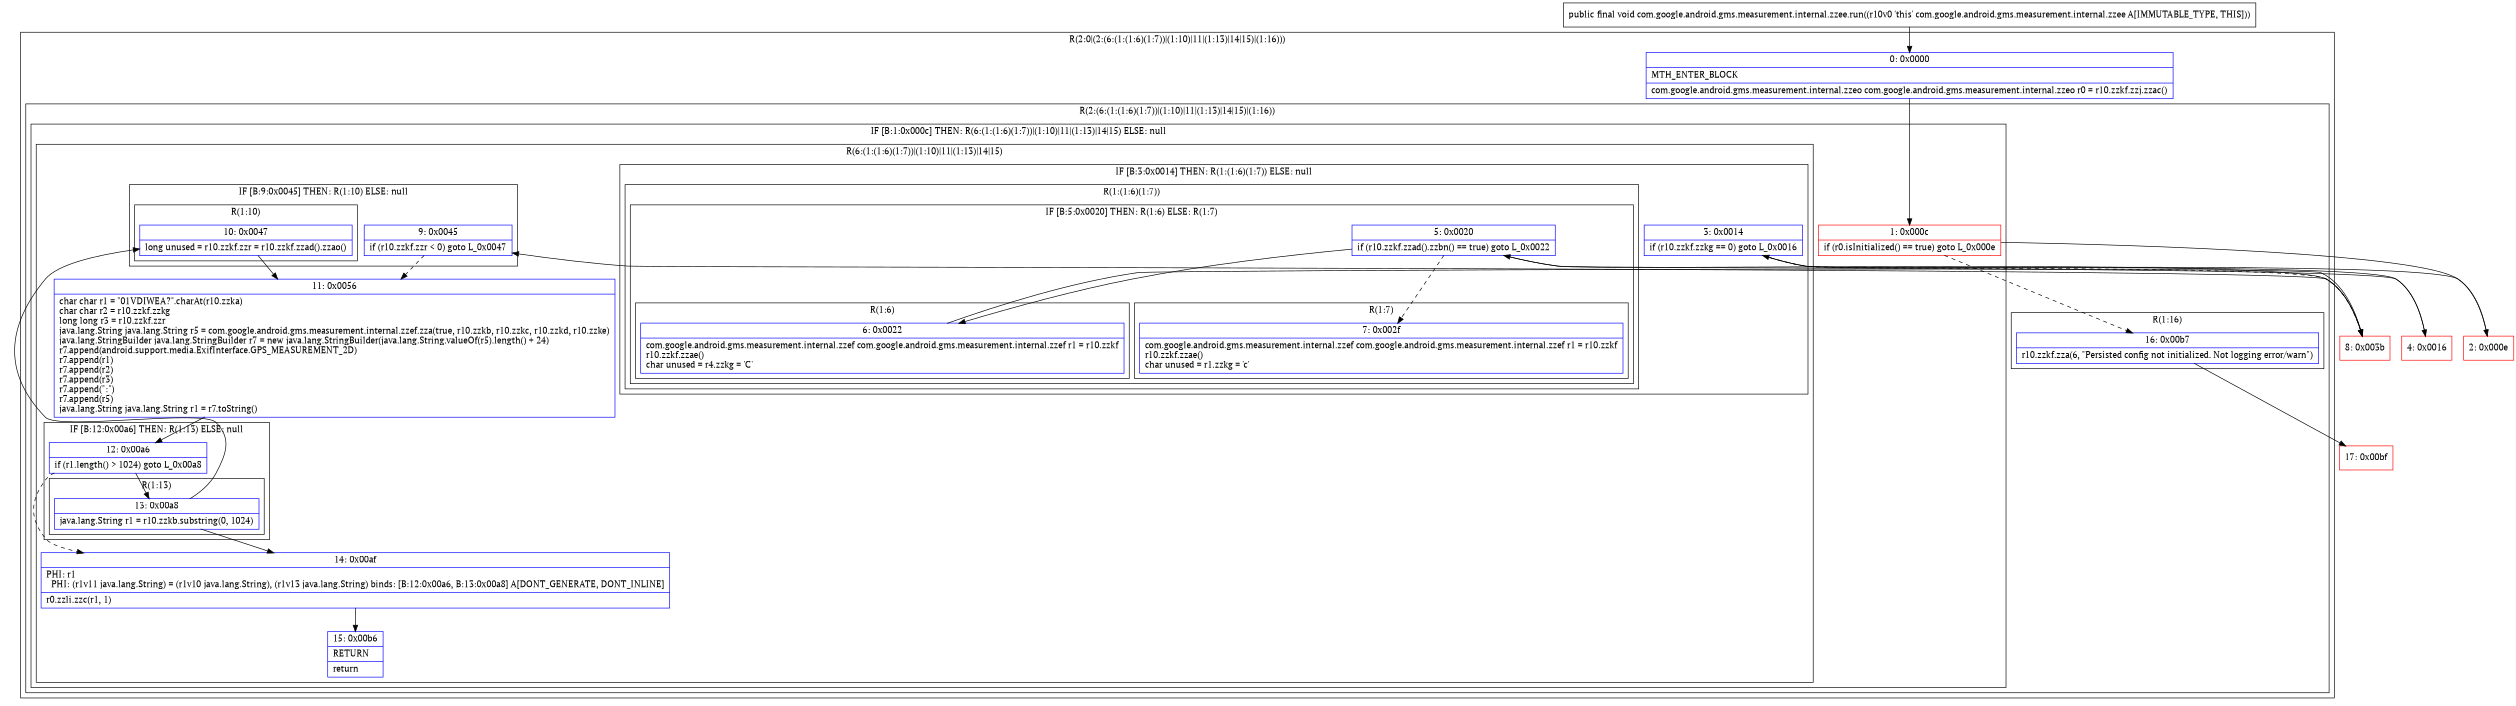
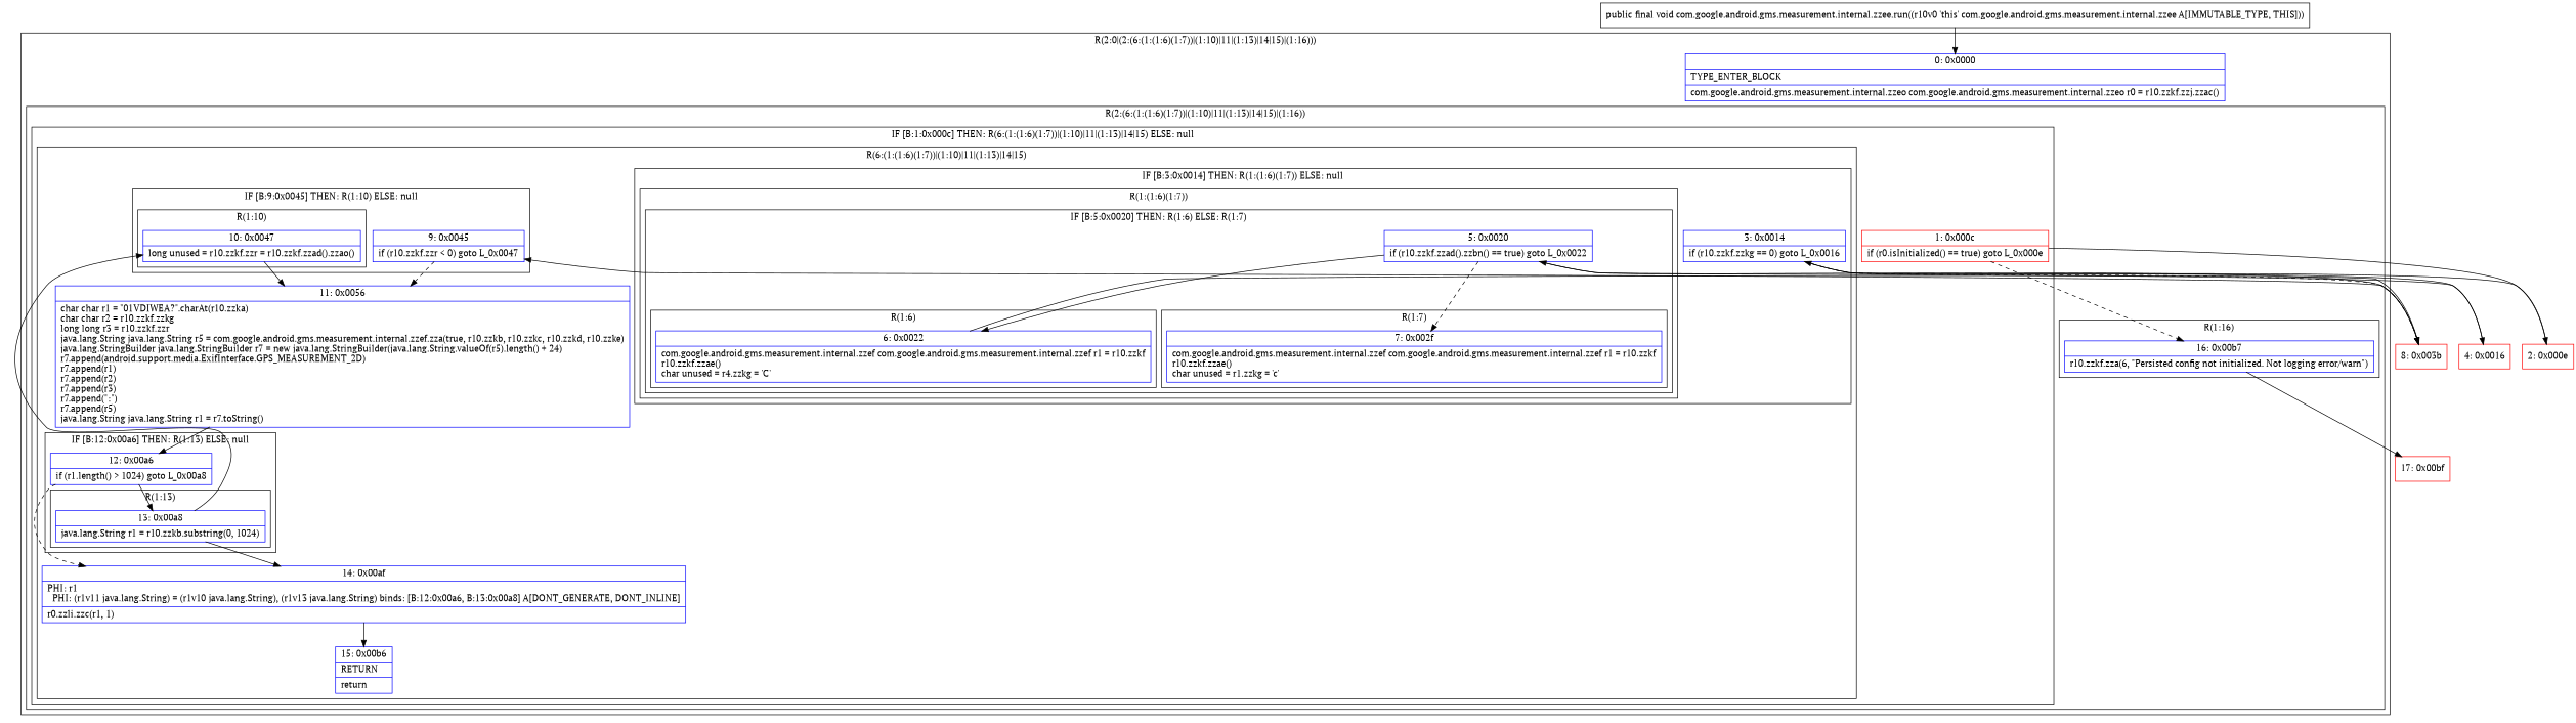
  digraph {
    fontname="PT Serif"
    node [color=blue fontname="PT Serif" shape=record]
    edge [fontname="PT Serif"]
    n1 [label="{6\:\ 0x0022|com.google.android.gms.measurement.internal.zzef com.google.android.gms.measurement.internal.zzef r1 = r10.zzkf\lr10.zzkf.zzae()\lchar unused = r4.zzkg = 'C'\l}"]
    n2 [label="{7\:\ 0x002f|com.google.android.gms.measurement.internal.zzef com.google.android.gms.measurement.internal.zzef r1 = r10.zzkf\lr10.zzkf.zzae()\lchar unused = r1.zzkg = 'c'\l}"]
    n3 [label="{5\:\ 0x0020|if (r10.zzkf.zzad().zzbn() == true) goto L_0x0022\l}"]
    n4 [label="{3\:\ 0x0014|if (r10.zzkf.zzkg == 0) goto L_0x0016\l}"]
    n5 [label="{10\:\ 0x0047|long unused = r10.zzkf.zzr = r10.zzkf.zzad().zzao()\l}"]
    n6 [label="{9\:\ 0x0045|if (r10.zzkf.zzr \< 0) goto L_0x0047\l}"]
    n7 [label="{13\:\ 0x00a8|java.lang.String r1 = r10.zzkb.substring(0, 1024)\l}"]
    n8 [label="{12\:\ 0x00a6|if (r1.length() \> 1024) goto L_0x00a8\l}"]
    n9 [label="{11\:\ 0x0056|char char r1 = \"01VDIWEA?\".charAt(r10.zzka)\lchar char r2 = r10.zzkf.zzkg\llong long r3 = r10.zzkf.zzr\ljava.lang.String java.lang.String r5 = com.google.android.gms.measurement.internal.zzef.zza(true, r10.zzkb, r10.zzkc, r10.zzkd, r10.zzke)\ljava.lang.StringBuilder java.lang.StringBuilder r7 = new java.lang.StringBuilder(java.lang.String.valueOf(r5).length() + 24)\lr7.append(android.support.media.ExifInterface.GPS_MEASUREMENT_2D)\lr7.append(r1)\lr7.append(r2)\lr7.append(r3)\lr7.append(\":\")\lr7.append(r5)\ljava.lang.String java.lang.String r1 = r7.toString()\l}"]
    n10 [label="{14\:\ 0x00af|PHI: r1 \l  PHI: (r1v11 java.lang.String) = (r1v10 java.lang.String), (r1v13 java.lang.String) binds: [B:12:0x00a6, B:13:0x00a8] A[DONT_GENERATE, DONT_INLINE]\l|r0.zzli.zzc(r1, 1)\l}"]
    n11 [label="{15\:\ 0x00b6|RETURN\l|return\l}"]
    n12 [color=red label="{1\:\ 0x000c|if (r0.isInitialized() == true) goto L_0x000e\l}"]
    n13 [label="{16\:\ 0x00b7|r10.zzkf.zza(6, \"Persisted config not initialized. Not logging error\/warn\")\l}"]
-   n14 [label="{0\:\ 0x0000|MTH_ENTER_BLOCK\l|com.google.android.gms.measurement.internal.zzeo com.google.android.gms.measurement.internal.zzeo r0 = r10.zzkf.zzj.zzac()\l}"]
+   n14 [label="{0\:\ 0x0000|TYPE_ENTER_BLOCK\l|com.google.android.gms.measurement.internal.zzeo com.google.android.gms.measurement.internal.zzeo r0 = r10.zzkf.zzj.zzac()\l}"]
    n15 [color=red label="{8\:\ 0x003b}"]
    n16 [color=red label="{4\:\ 0x0016}"]
    n17 [color=red label="{2\:\ 0x000e}"]
    n18 [color=red label="{17\:\ 0x00bf}"]
    n19 [label="{public final void com.google.android.gms.measurement.internal.zzee.run((r10v0 'this' com.google.android.gms.measurement.internal.zzee A[IMMUTABLE_TYPE, THIS])) }" color=""]
    subgraph cluster_1 {
      label="R(2:0|(2:(6:(1:(1:6)(1:7))|(1:10)|11|(1:13)|14|15)|(1:16)))"
      n14
      subgraph cluster_2 {
        label="R(2:(6:(1:(1:6)(1:7))|(1:10)|11|(1:13)|14|15)|(1:16))"
        subgraph cluster_3 {
          label="IF [B:1:0x000c] THEN: R(6:(1:(1:6)(1:7))|(1:10)|11|(1:13)|14|15) ELSE: null"
          n12
          subgraph cluster_4 {
            label="R(6:(1:(1:6)(1:7))|(1:10)|11|(1:13)|14|15)"
            n9
            n10
            n11
            subgraph cluster_5 {
              label="IF [B:3:0x0014] THEN: R(1:(1:6)(1:7)) ELSE: null"
              n4
              subgraph cluster_6 {
                label="R(1:(1:6)(1:7))"
                subgraph cluster_7 {
                  label="IF [B:5:0x0020] THEN: R(1:6) ELSE: R(1:7)"
                  n3
                  subgraph cluster_8 {
                    label="R(1:6)"
                    n1
                  }
                  subgraph cluster_9 {
                    label="R(1:7)"
                    n2
                  }
                }
              }
            }
            subgraph cluster_10 {
              label="IF [B:9:0x0045] THEN: R(1:10) ELSE: null"
              n6
              subgraph cluster_11 {
                label="R(1:10)"
                n5
              }
            }
            subgraph cluster_12 {
              label="IF [B:12:0x00a6] THEN: R(1:13) ELSE: null"
              n8
              subgraph cluster_13 {
                label="R(1:13)"
                n7
              }
            }
          }
        }
        subgraph cluster_14 {
          label="R(1:16)"
          n13
        }
      }
    }
    n1 -> n15
    n3 -> n1
    n3 -> n2 [style=dashed]
    n3 -> n15
    n4 -> n15 [style=dashed]
    n4 -> n16
    n5 -> n9
    n6 -> n9 [style=dashed]
    n7 -> n5
    n7 -> n10
    n8 -> n7
    n8 -> n10 [style=dashed]
    n9 -> n8
    n10 -> n11
    n12 -> n13 [style=dashed]
    n12 -> n17
    n13 -> n18
-   n14 -> n12
    n15 -> n6
    n16 -> n3
    n17 -> n4
    n19 -> n14
  }
